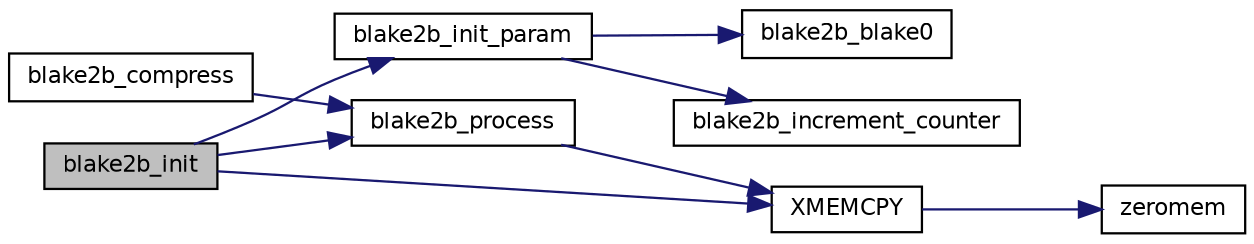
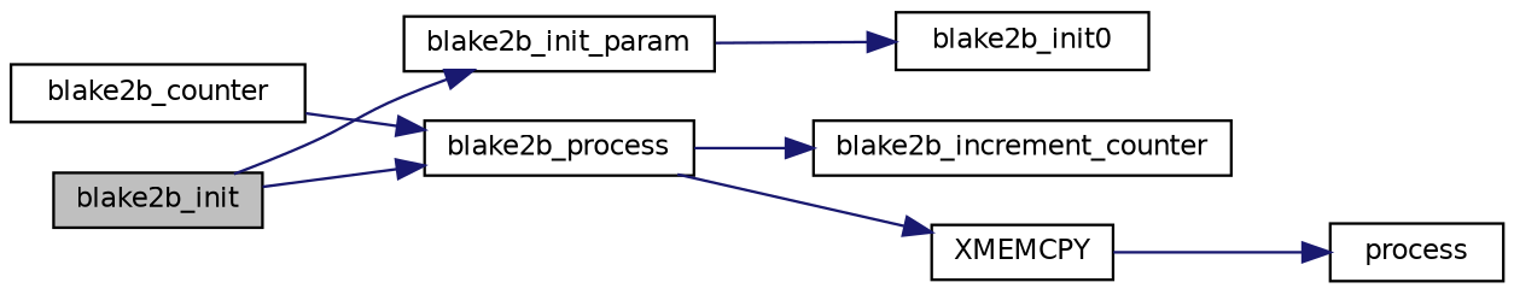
  digraph {
    rankdir=LR
    node [color=black fillcolor=white fontname=Helvetica fontsize=10 shape=record style=filled]
    edge [color=midnightblue fontname=Helvetica fontsize=10 labelfontname=Helvetica labelfontsize=10 style=solid]
    n1 [fillcolor=grey75 fontcolor=black height=0.2 label=blake2b_init width=0.4]
    n2 [height=0.2 label=blake2b_init_param width=0.4]
    n3 [height=0.2 label=blake2b_process width=0.4]
    n4 [height=0.2 label=XMEMCPY width=0.4]
-   n5 [height=0.2 label=blake2b_blake0 width=0.4]
+   n5 [height=0.2 label=blake2b_init0 width=0.4]
    n6 [height=0.2 label=blake2b_increment_counter width=0.4]
-   n7 [height=0.2 label=zeromem width=0.4]
-   n8 [height=0.2 label=blake2b_compress width=0.4]
+   n7 [height=0.2 label=process width=0.4]
+   n8 [height=0.2 label=blake2b_counter width=0.4]
    n1 -> n2
    n1 -> n3
-   n1 -> n4
    n2 -> n5
    n3 -> n4
-   n2 -> n6
+   n3 -> n6
    n4 -> n7
    n8 -> n3
  }
